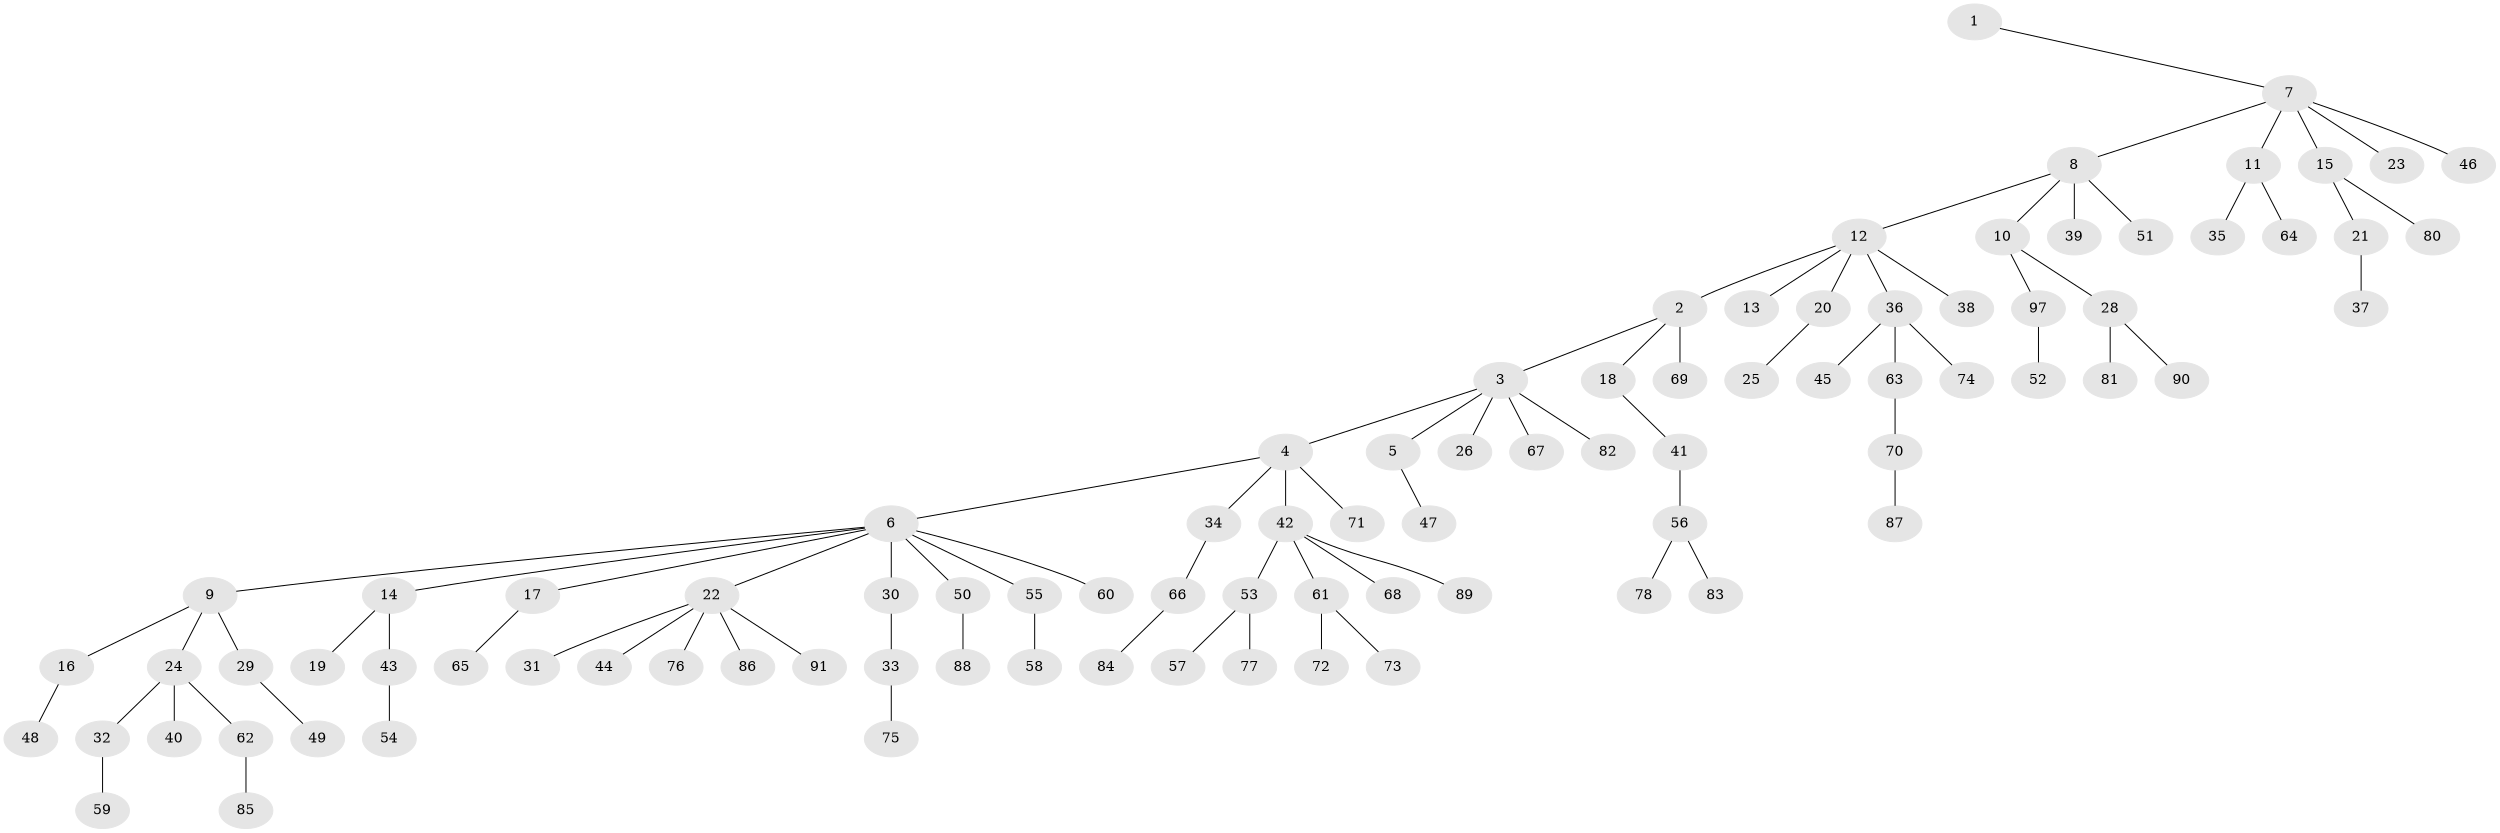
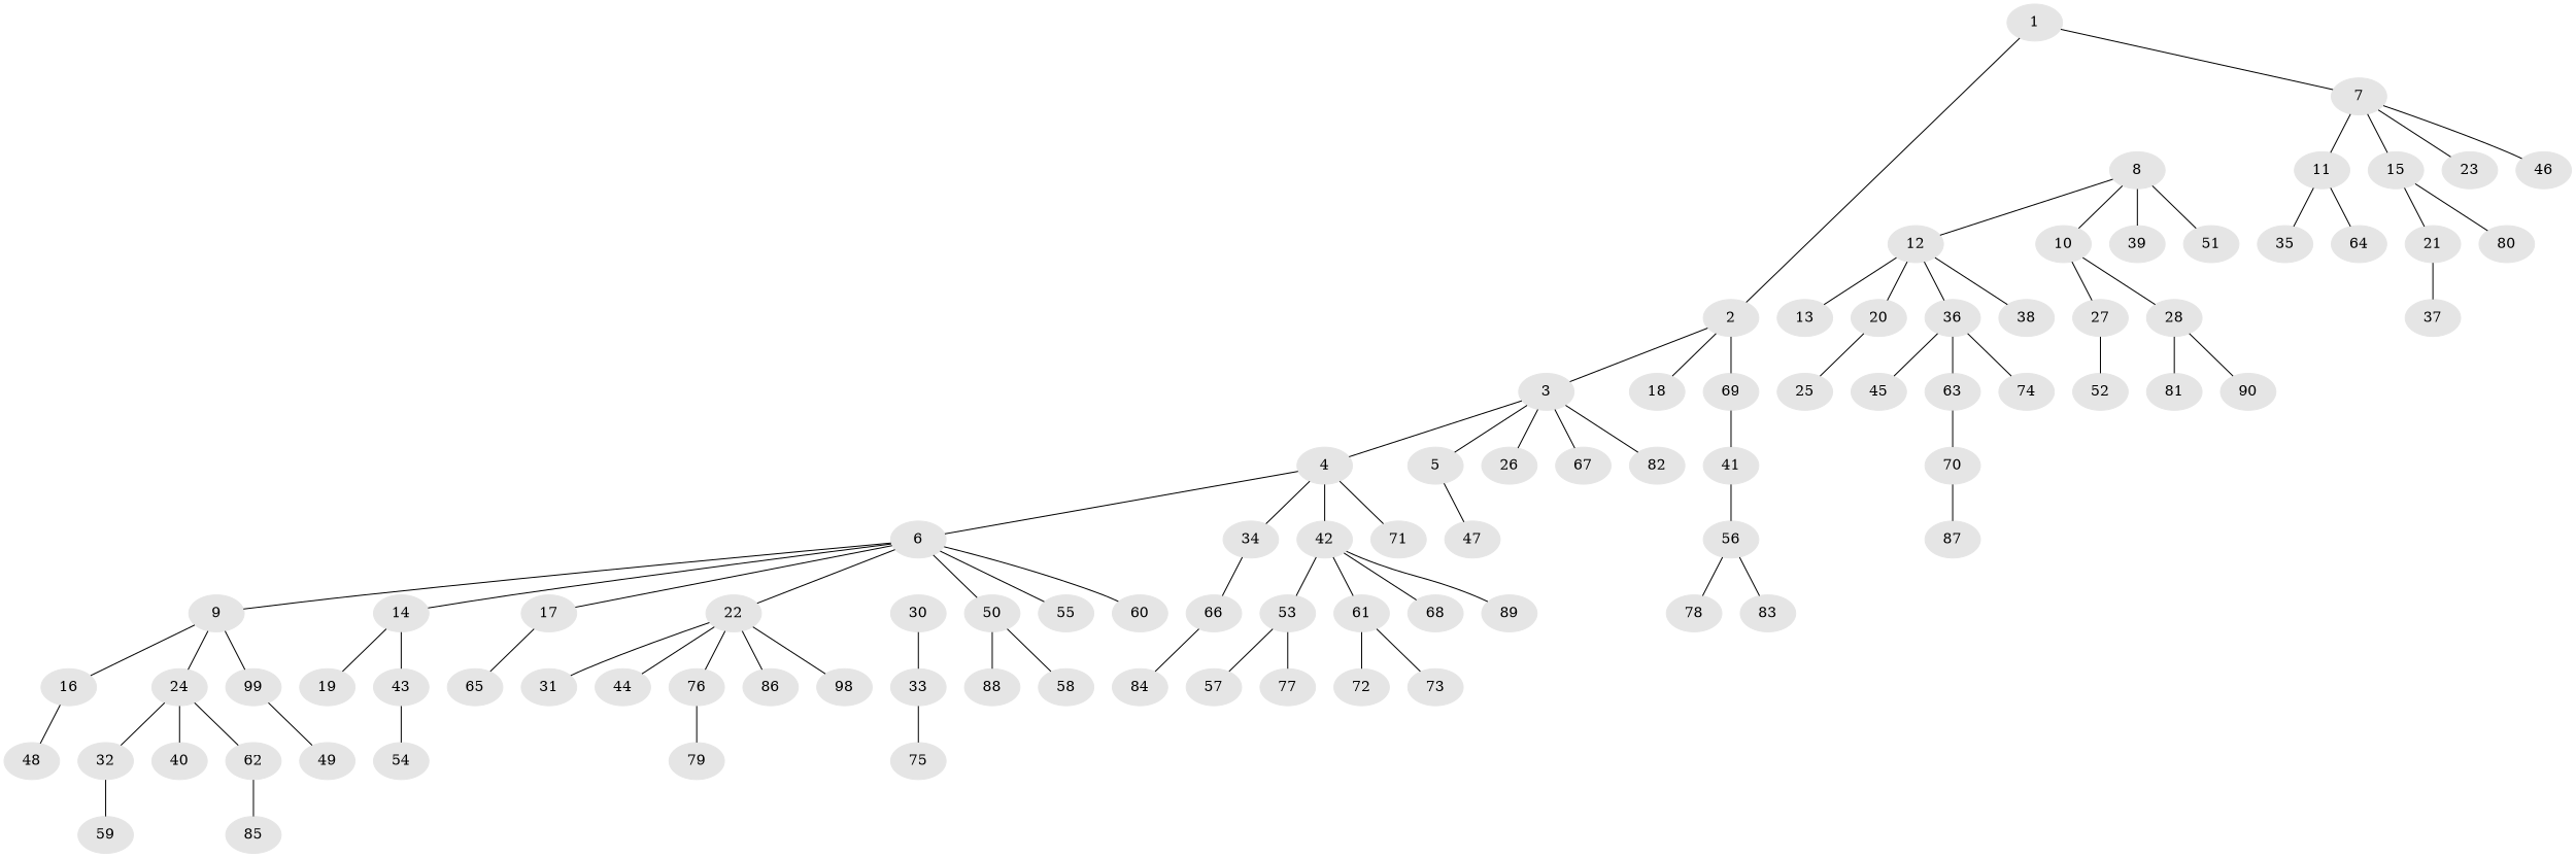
  graph {
    node [color=gray90 style=filled]
    1
    2
    7
    3
    18
    69
    8
    11
    15
    23
    46
    4
    5
    26
    67
    82
    41
    6
    34
    42
    71
    47
    9
    14
    17
    22
    30
    50
    55
    60
    66
    53
    61
    68
    89
    16
    24
-   29
+   29 [label=99]
    19
    43
    65
    31
    44
    76
    86
-   91
+   91 [label=98]
    33
    88
    58
    10
    12
    39
    51
    35
    64
    21
    80
-   27 [label=97]
+   27
    28
    13
    20
    36
    38
    48
    32
    40
    62
    49
    52
    81
    90
    25
    45
    63
    74
    54
    37
    56
+   79
    59
    85
    75
    84
    70
    78
    83
    57
    77
    72
    73
    87
-   12 -- 2
+   1 -- 2
    1 -- 7
    2 -- 3
    2 -- 18
    2 -- 69
-   7 -- 8
    7 -- 11
    7 -- 15
    7 -- 23
    7 -- 46
    3 -- 4
    3 -- 5
    3 -- 26
    3 -- 67
    3 -- 82
-   18 -- 41
+   69 -- 41
    8 -- 10
    8 -- 12
    8 -- 39
    8 -- 51
    11 -- 35
    11 -- 64
    15 -- 21
    15 -- 80
    4 -- 6
    4 -- 34
    4 -- 42
    4 -- 71
    5 -- 47
    41 -- 56
    6 -- 9
    6 -- 14
    6 -- 17
    6 -- 22
-   6 -- 30
    6 -- 50
    6 -- 55
    6 -- 60
    34 -- 66
    42 -- 53
    42 -- 61
    42 -- 68
    42 -- 89
    9 -- 16
    9 -- 24
    9 -- 29
    14 -- 19
    14 -- 43
    17 -- 65
    22 -- 31
    22 -- 44
    22 -- 76
    22 -- 86
    22 -- 91
    30 -- 33
    50 -- 88
-   55 -- 58
+   50 -- 58
    66 -- 84
    53 -- 57
    53 -- 77
    61 -- 72
    61 -- 73
    16 -- 48
    24 -- 32
    24 -- 40
    24 -- 62
    29 -- 49
    43 -- 54
+   76 -- 79
    33 -- 75
    10 -- 27
    10 -- 28
    12 -- 13
    12 -- 20
    12 -- 36
    12 -- 38
    21 -- 37
    27 -- 52
    28 -- 81
    28 -- 90
    20 -- 25
    36 -- 45
    36 -- 63
    36 -- 74
    32 -- 59
    62 -- 85
    63 -- 70
    56 -- 78
    56 -- 83
    70 -- 87
  }
